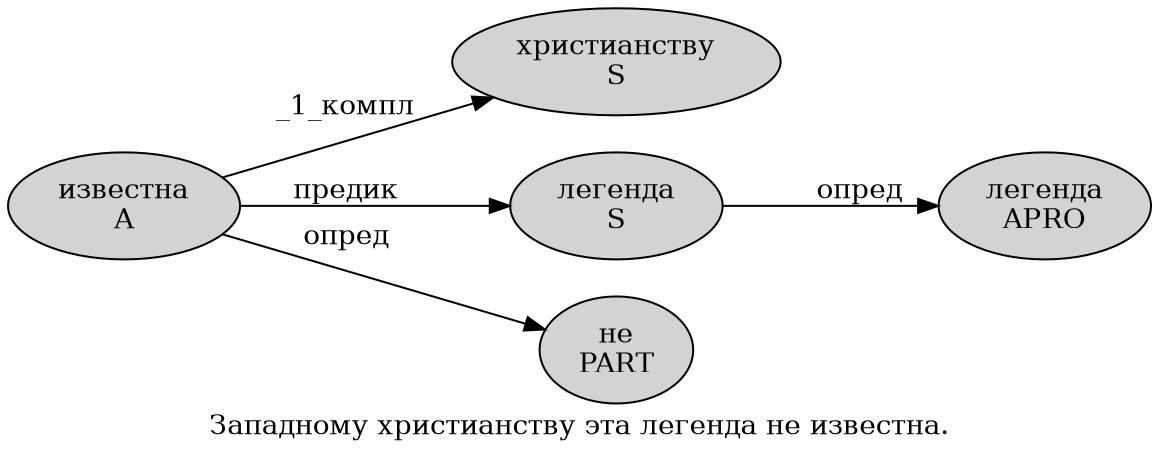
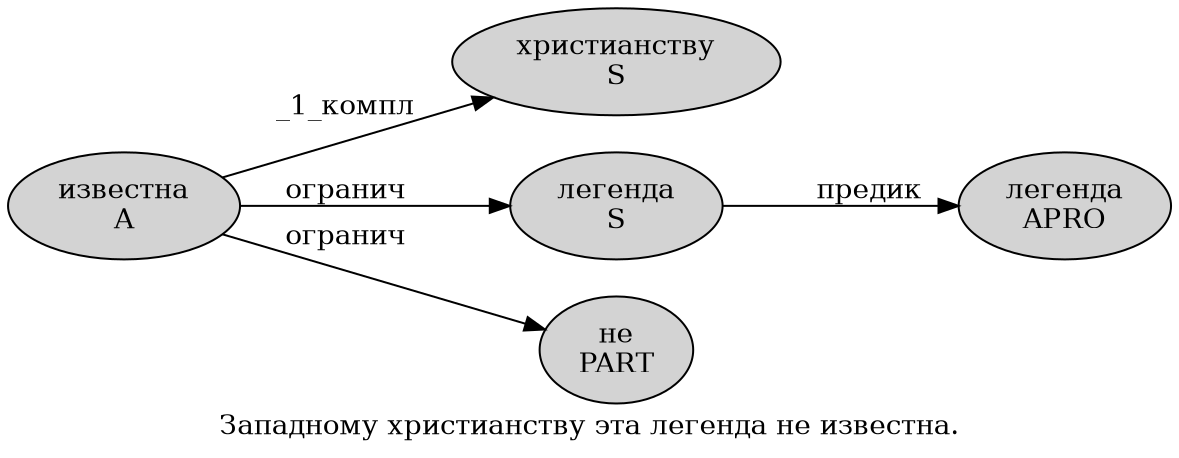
  digraph {
    label="Западному христианству эта легенда не известна."
    rankdir=LR
    node [fillcolor=lightgray penwidth=1 shape=ellipse style=filled]
    n1 [label="христианству\nS"]
    n2 [label="легенда\nAPRO"]
    n3 [label="легенда\nS"]
    n4 [label="не\nPART"]
    n5 [label="известна\nA"]
-   n3 -> n2 [label="опред"]
+   n3 -> n2 [label="предик"]
    n5 -> n1 [label="_1_компл"]
-   n5 -> n3 [label="предик"]
-   n5 -> n4 [label="опред"]
+   n5 -> n3 [label="огранич"]
+   n5 -> n4 [label="огранич"]
  }
